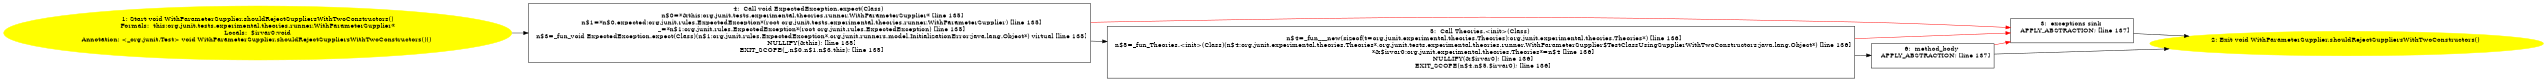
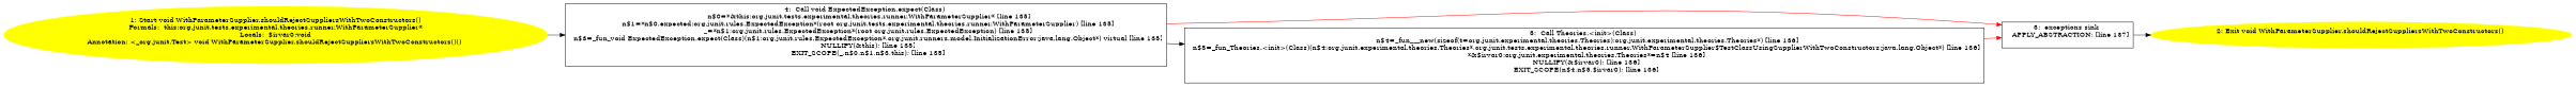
  digraph {
    rankdir=LR
    node [shape=box]
    n1 [color=yellow label="1: Start void WithParameterSupplier.shouldRejectSuppliersWithTwoConstructors()\nFormals:  this:org.junit.tests.experimental.theories.runner.WithParameterSupplier*\nLocals:  $irvar0:void\nAnnotation: <_org.junit.Test> void WithParameterSupplier.shouldRejectSuppliersWithTwoConstructors()() \n  " style=filled shape=""]
    n2 [label="4:  Call void ExpectedException.expect(Class) \n   n$0=*&this:org.junit.tests.experimental.theories.runner.WithParameterSupplier* [line 135]\n  n$1=*n$0.expected:org.junit.rules.ExpectedException*(root org.junit.tests.experimental.theories.runner.WithParameterSupplier) [line 135]\n  _=*n$1:org.junit.rules.ExpectedException*(root org.junit.rules.ExpectedException) [line 135]\n  n$3=_fun_void ExpectedException.expect(Class)(n$1:org.junit.rules.ExpectedException*,org.junit.runners.model.InitializationError:java.lang.Object*) virtual [line 135]\n  NULLIFY(&this); [line 135]\n  EXIT_SCOPE(_,n$0,n$1,n$3,this); [line 135]\n "]
    n3 [label="3:  exceptions sink \n   APPLY_ABSTRACTION; [line 137]\n "]
    n4 [label="5:  Call Theories.<init>(Class) \n   n$4=_fun___new(sizeof(t=org.junit.experimental.theories.Theories):org.junit.experimental.theories.Theories*) [line 136]\n  n$5=_fun_Theories.<init>(Class)(n$4:org.junit.experimental.theories.Theories*,org.junit.tests.experimental.theories.runner.WithParameterSupplier$TestClassUsingSupplierWithTwoConstructors:java.lang.Object*) [line 136]\n  *&$irvar0:org.junit.experimental.theories.Theories*=n$4 [line 136]\n  NULLIFY(&$irvar0); [line 136]\n  EXIT_SCOPE(n$4,n$5,$irvar0); [line 136]\n "]
    n5 [color=yellow label="2: Exit void WithParameterSupplier.shouldRejectSuppliersWithTwoConstructors() \n  " style=filled shape=""]
-   n6 [label="6:  method_body \n   APPLY_ABSTRACTION; [line 137]\n "]
    n1 -> n2
    n2 -> n3 [color=red]
    n2 -> n4
    n3 -> n5
    n4 -> n3 [color=red]
-   n4 -> n6
-   n6 -> n3 [color=red]
-   n6 -> n5
  }
